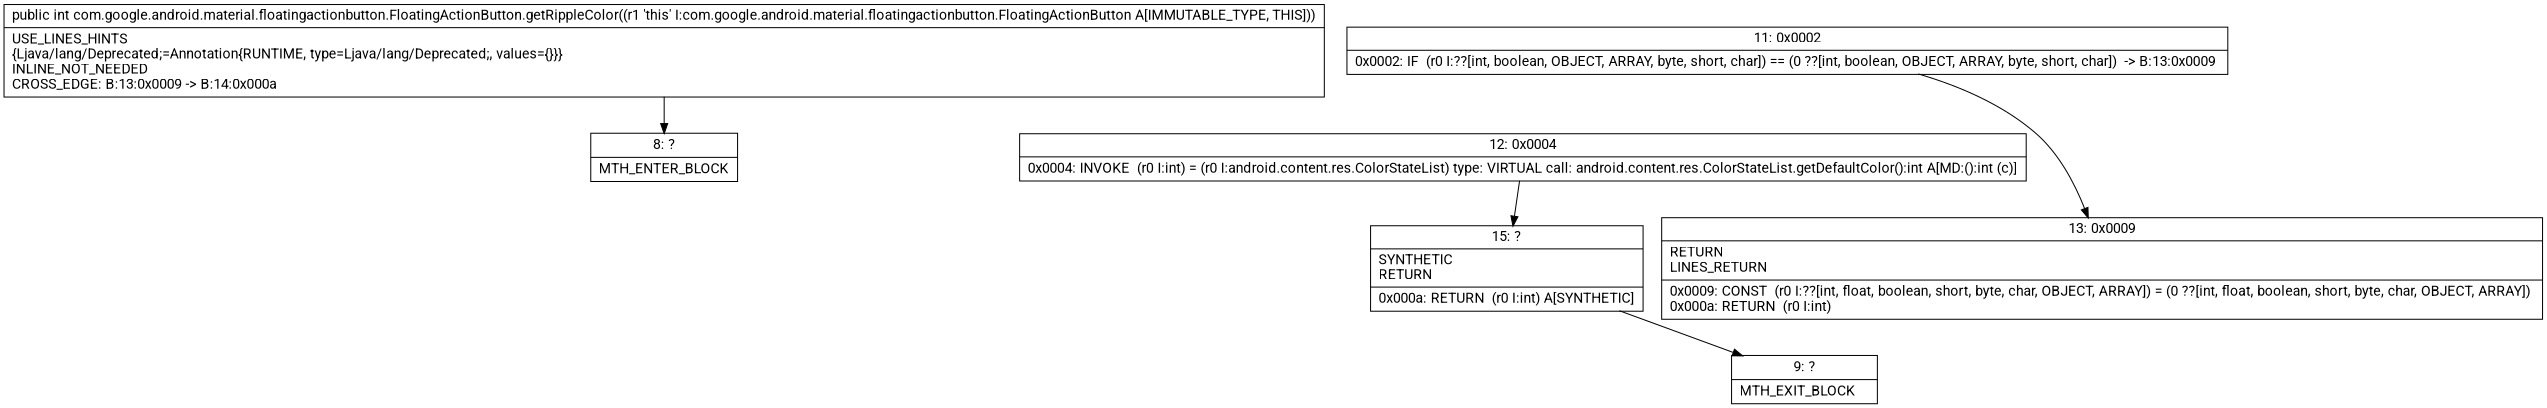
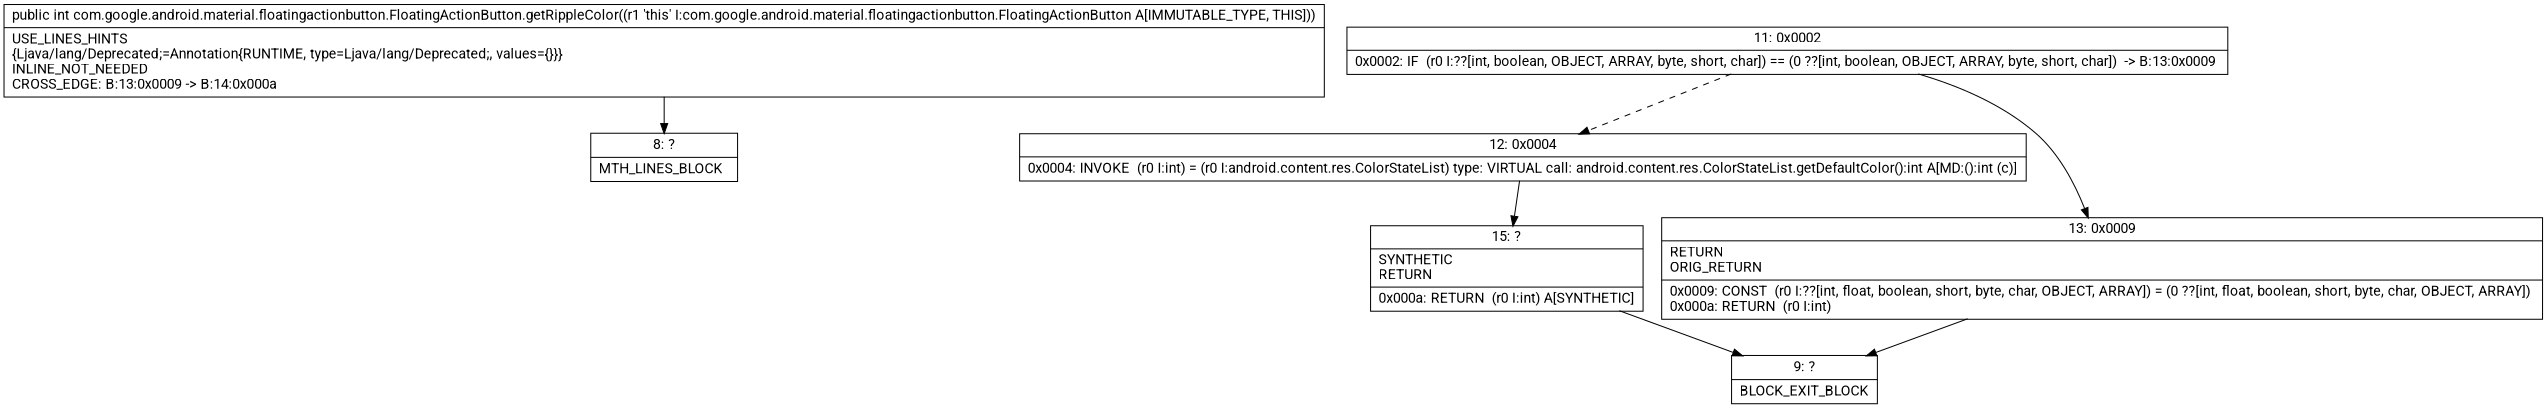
  digraph {
    fontname=Roboto
    node [fontname=Roboto shape=record]
    edge [fontname=Roboto]
-   n1 [label="{8\:\ ?|MTH_ENTER_BLOCK\l}"]
+   n1 [label="{8\:\ ?|MTH_LINES_BLOCK\l}"]
    n2 [label="{11\:\ 0x0002|0x0002: IF  (r0 I:??[int, boolean, OBJECT, ARRAY, byte, short, char]) == (0 ??[int, boolean, OBJECT, ARRAY, byte, short, char])  \-\> B:13:0x0009 \l}"]
    n3 [label="{12\:\ 0x0004|0x0004: INVOKE  (r0 I:int) = (r0 I:android.content.res.ColorStateList) type: VIRTUAL call: android.content.res.ColorStateList.getDefaultColor():int A[MD:():int (c)]\l}"]
-   n4 [label="{13\:\ 0x0009|RETURN\lLINES_RETURN\l|0x0009: CONST  (r0 I:??[int, float, boolean, short, byte, char, OBJECT, ARRAY]) = (0 ??[int, float, boolean, short, byte, char, OBJECT, ARRAY]) \l0x000a: RETURN  (r0 I:int) \l}"]
+   n4 [label="{13\:\ 0x0009|RETURN\lORIG_RETURN\l|0x0009: CONST  (r0 I:??[int, float, boolean, short, byte, char, OBJECT, ARRAY]) = (0 ??[int, float, boolean, short, byte, char, OBJECT, ARRAY]) \l0x000a: RETURN  (r0 I:int) \l}"]
    n5 [label="{15\:\ ?|SYNTHETIC\lRETURN\l|0x000a: RETURN  (r0 I:int) A[SYNTHETIC]\l}"]
-   n6 [label="{9\:\ ?|MTH_EXIT_BLOCK\l}"]
+   n6 [label="{9\:\ ?|BLOCK_EXIT_BLOCK\l}"]
    n7 [label="{public int com.google.android.material.floatingactionbutton.FloatingActionButton.getRippleColor((r1 'this' I:com.google.android.material.floatingactionbutton.FloatingActionButton A[IMMUTABLE_TYPE, THIS]))  | USE_LINES_HINTS\l\{Ljava\/lang\/Deprecated;=Annotation\{RUNTIME, type=Ljava\/lang\/Deprecated;, values=\{\}\}\}\lINLINE_NOT_NEEDED\lCROSS_EDGE: B:13:0x0009 \-\> B:14:0x000a\l}"]
+   n2 -> n3 [style=dashed]
    n2 -> n4
    n3 -> n5
+   n4 -> n6
    n5 -> n6
    n7 -> n1
  }
